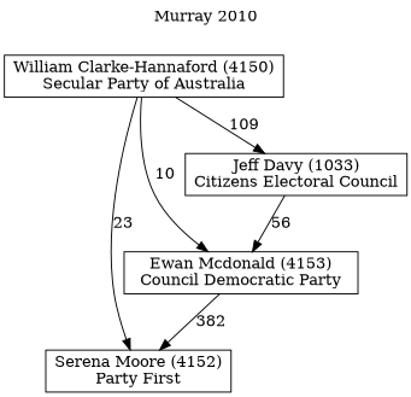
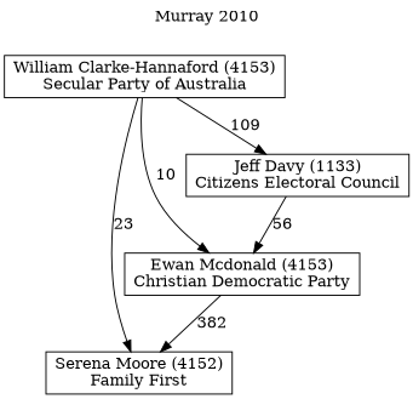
  digraph {
    label="Murray 2010"
    labelloc=t
    mclimit=10
    node [shape=box]
-   n1 [label="Serena Moore (4152)\nParty First"]
-   n2 [label="Ewan Mcdonald (4153)\nCouncil Democratic Party"]
-   n3 [label="Jeff Davy (1033)\nCitizens Electoral Council"]
-   n4 [label="William Clarke-Hannaford (4150)\nSecular Party of Australia"]
+   n1 [label="Serena Moore (4152)\nFamily First"]
+   n2 [label="Ewan Mcdonald (4153)\nChristian Democratic Party"]
+   n3 [label="Jeff Davy (1133)\nCitizens Electoral Council"]
+   n4 [label="William Clarke-Hannaford (4153)\nSecular Party of Australia"]
    n2 -> n1 [label=382]
    n3 -> n2 [label=56]
    n4 -> n1 [label=23]
    n4 -> n2 [label=10]
    n4 -> n3 [label=109]
  }
